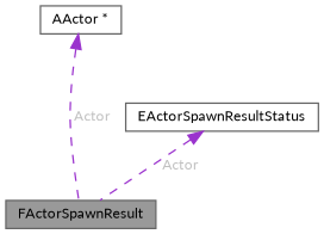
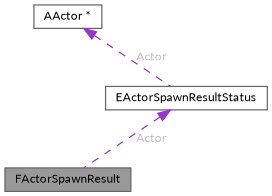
  digraph {
    fontname=Lato
    node [color=gray40 fillcolor=white fontname=Lato fontsize=10 shape=box style=filled]
    edge [color=darkorchid3 dir=back fontcolor=grey fontname=Lato fontsize=10 labelfontname=Helvetica labelfontsize=10 style=dashed]
    n1 [fillcolor=grey60 fontcolor=black height=0.2 label=FActorSpawnResult width=0.4]
    n2 [height=0.2 label="AActor *" width=0.4]
    n3 [height=0.2 label=EActorSpawnResultStatus width=0.4]
-   n2 -> n1 [label=" Actor"]
+   n2 -> n3 [label=" Actor"]
    n3 -> n1 [label=" Actor"]
  }
